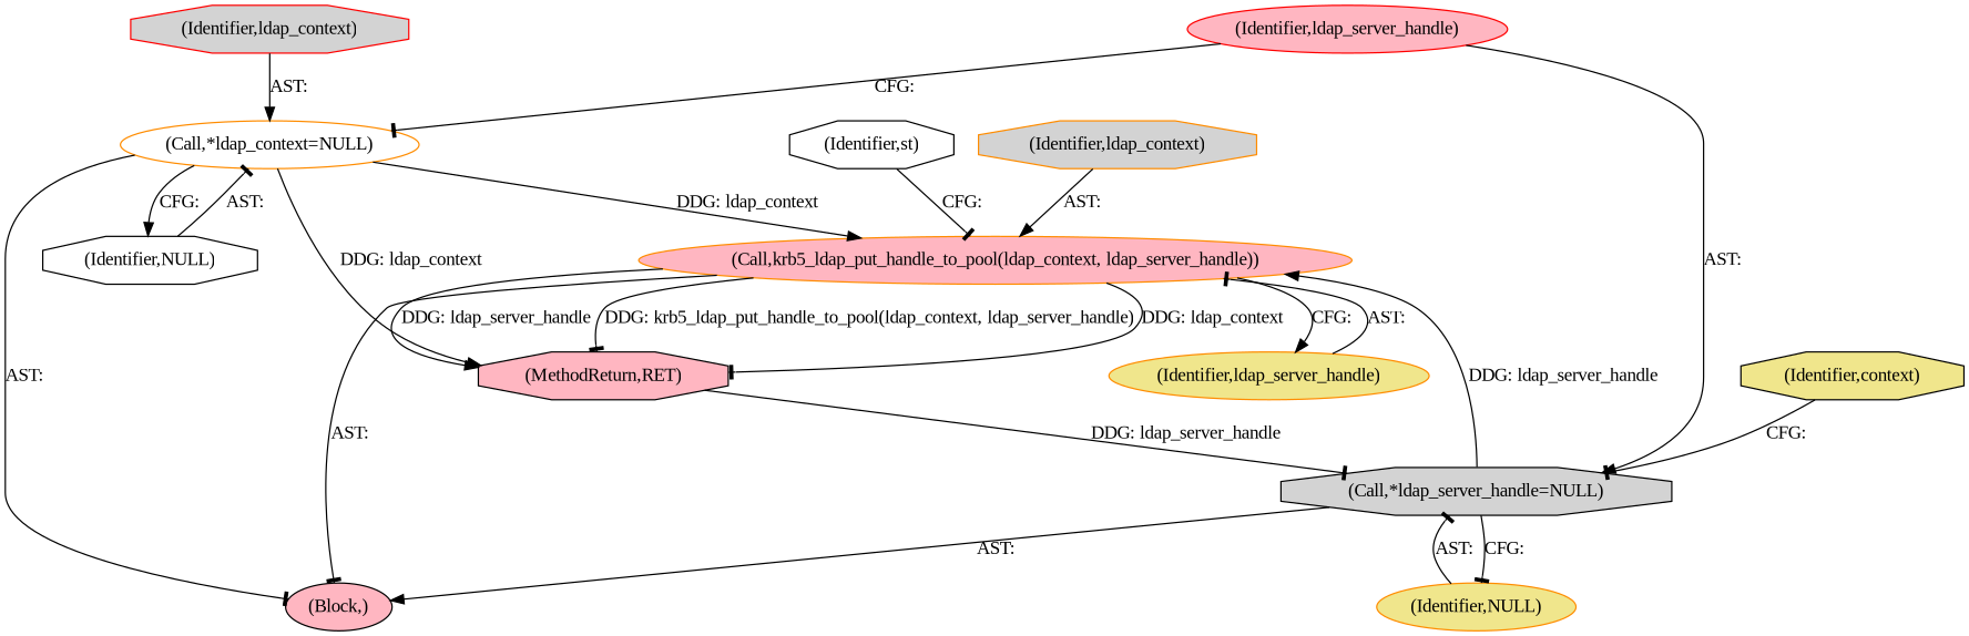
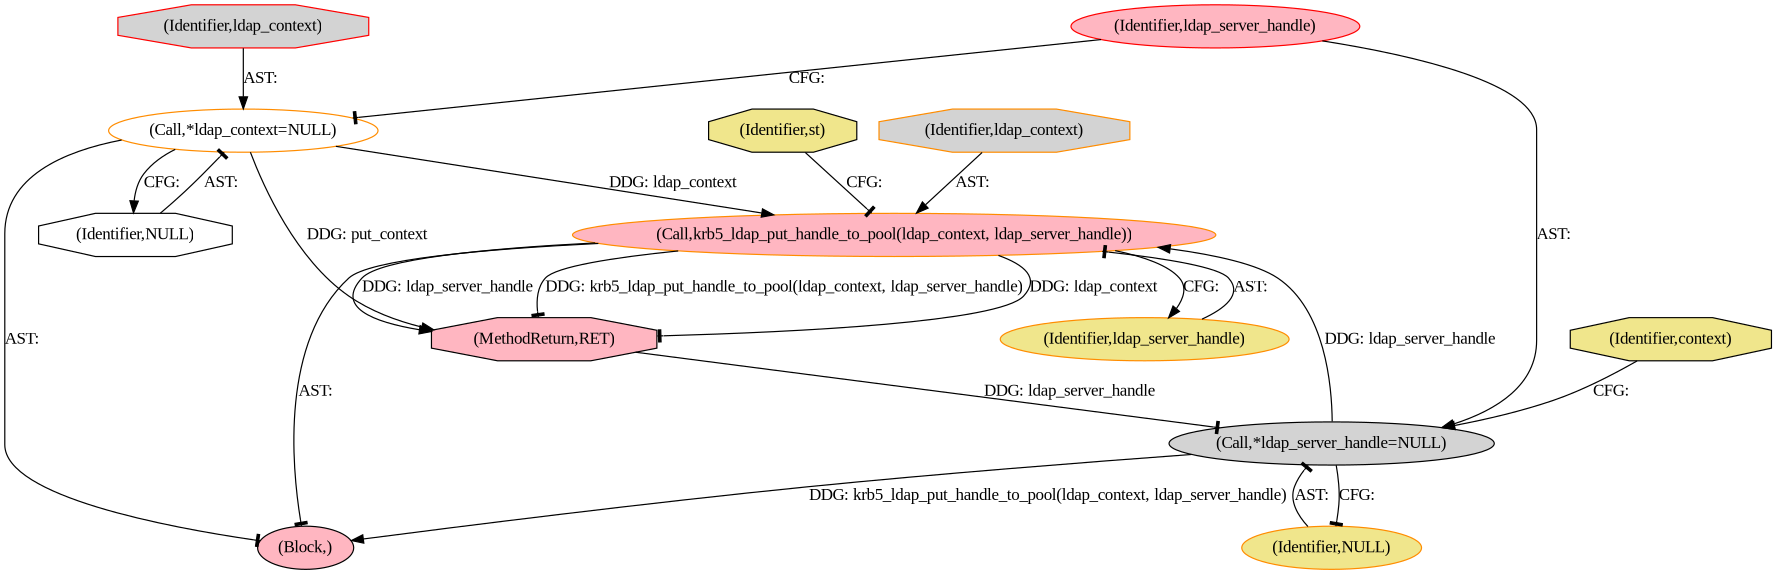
  digraph {
    fontname="Liberation Serif"
    node [color=black fillcolor=lightpink fontname="Liberation Serif" shape=octagon style=filled]
    edge [arrowhead=tee fontname="Liberation Serif"]
    n1 [color=darkorange label="(Call,krb5_ldap_put_handle_to_pool(ldap_context, ldap_server_handle))" shape=ellipse]
    n2 [label="(Block,)" shape=ellipse]
    n3 [color=darkorange fillcolor=khaki label="(Identifier,ldap_server_handle)" shape=ellipse]
    n4 [label="(MethodReturn,RET)"]
-   n5 [fillcolor=lightgrey label="(Call,*ldap_server_handle=NULL)"]
+   n5 [fillcolor=lightgrey label="(Call,*ldap_server_handle=NULL)" shape=ellipse]
    n6 [color=darkorange fillcolor=white label="(Call,*ldap_context=NULL)" shape=ellipse]
    n7 [fillcolor=white label="(Identifier,NULL)"]
    n8 [color=darkorange fillcolor=khaki label="(Identifier,NULL)" shape=ellipse]
    n9 [color=red fillcolor=lightgrey label="(Identifier,ldap_context)"]
    n10 [color=red label="(Identifier,ldap_server_handle)" shape=ellipse]
    n11 [fillcolor=khaki label="(Identifier,context)"]
    n12 [color=darkorange fillcolor=lightgrey label="(Identifier,ldap_context)"]
-   n13 [fillcolor=white label="(Identifier,st)"]
+   n13 [fillcolor=khaki label="(Identifier,st)"]
    n1 -> n2 [label="AST: "]
    n1 -> n3 [arrowhead=normal label="CFG: "]
    n1 -> n4 [label="DDG: krb5_ldap_put_handle_to_pool(ldap_context, ldap_server_handle)"]
    n1 -> n4 [label="DDG: ldap_context"]
    n1 -> n4 [arrowhead=normal label="DDG: ldap_server_handle"]
    n3 -> n1 [label="AST: "]
    n4 -> n5 [label="DDG: ldap_server_handle"]
    n5 -> n1 [arrowhead=normal label="DDG: ldap_server_handle"]
-   n5 -> n2 [arrowhead=normal label="AST: "]
+   n5 -> n2 [arrowhead=normal label="DDG: krb5_ldap_put_handle_to_pool(ldap_context, ldap_server_handle)"]
    n5 -> n8 [label="CFG: "]
    n6 -> n1 [arrowhead=normal label="DDG: ldap_context"]
    n6 -> n2 [label="AST: "]
-   n6 -> n4 [arrowhead=normal label="DDG: ldap_context"]
+   n6 -> n4 [arrowhead=normal label="DDG: put_context"]
    n6 -> n7 [arrowhead=normal label="CFG: "]
    n7 -> n6 [label="AST: "]
    n8 -> n5 [label="AST: "]
    n9 -> n6 [arrowhead=normal label="AST: "]
    n10 -> n5 [arrowhead=normal label="AST: "]
    n10 -> n6 [label="CFG: "]
-   n11 -> n5 [label="CFG: "]
+   n11 -> n5 [arrowhead=normal label="CFG: "]
    n12 -> n1 [arrowhead=normal label="AST: "]
    n13 -> n1 [label="CFG: "]
  }
